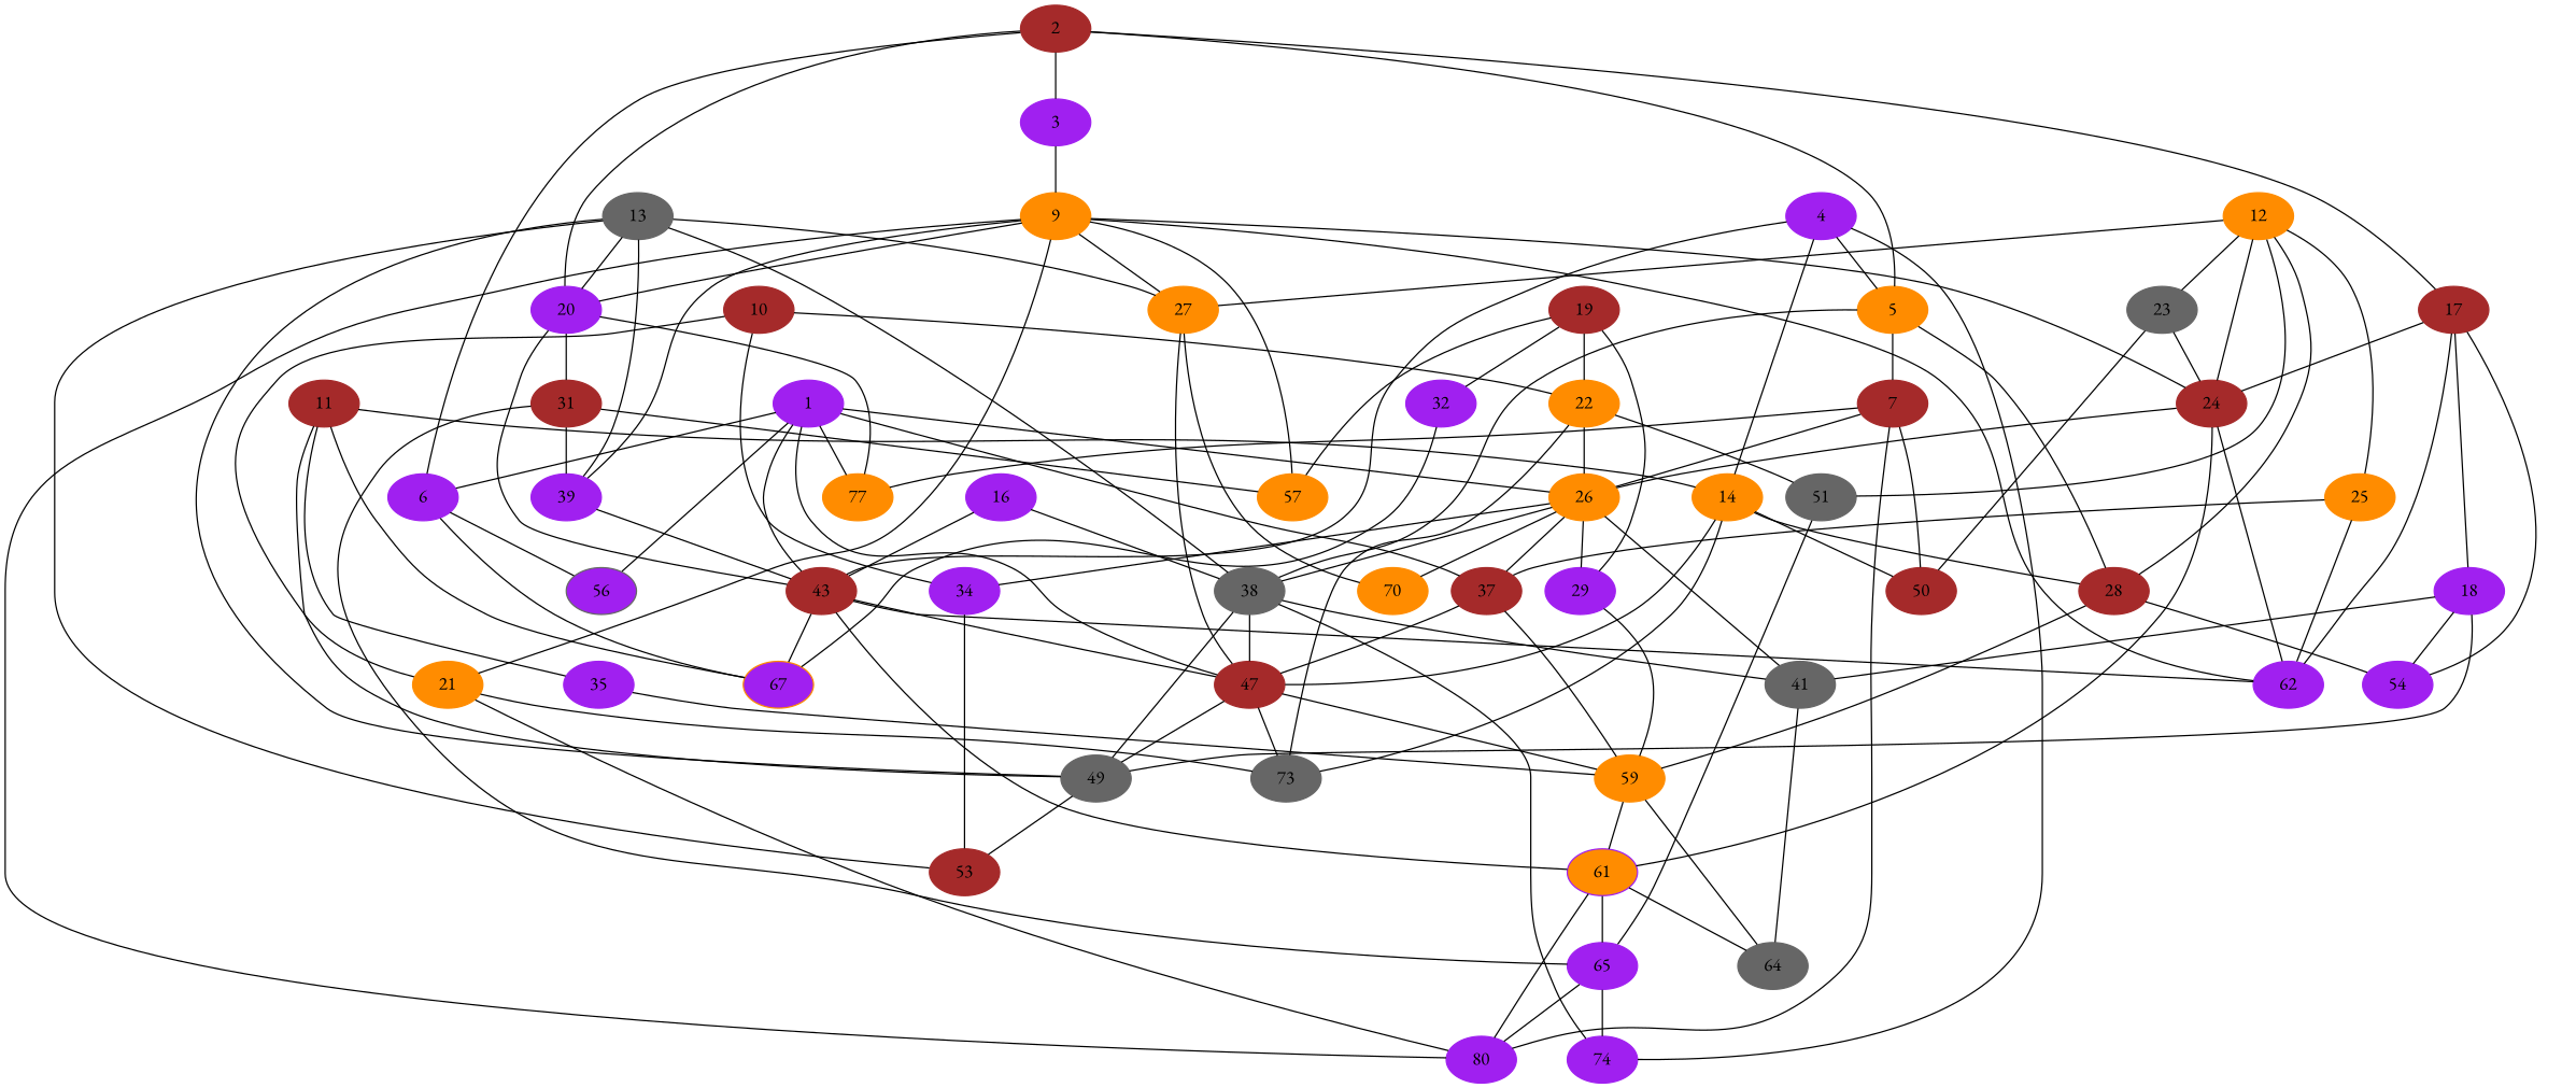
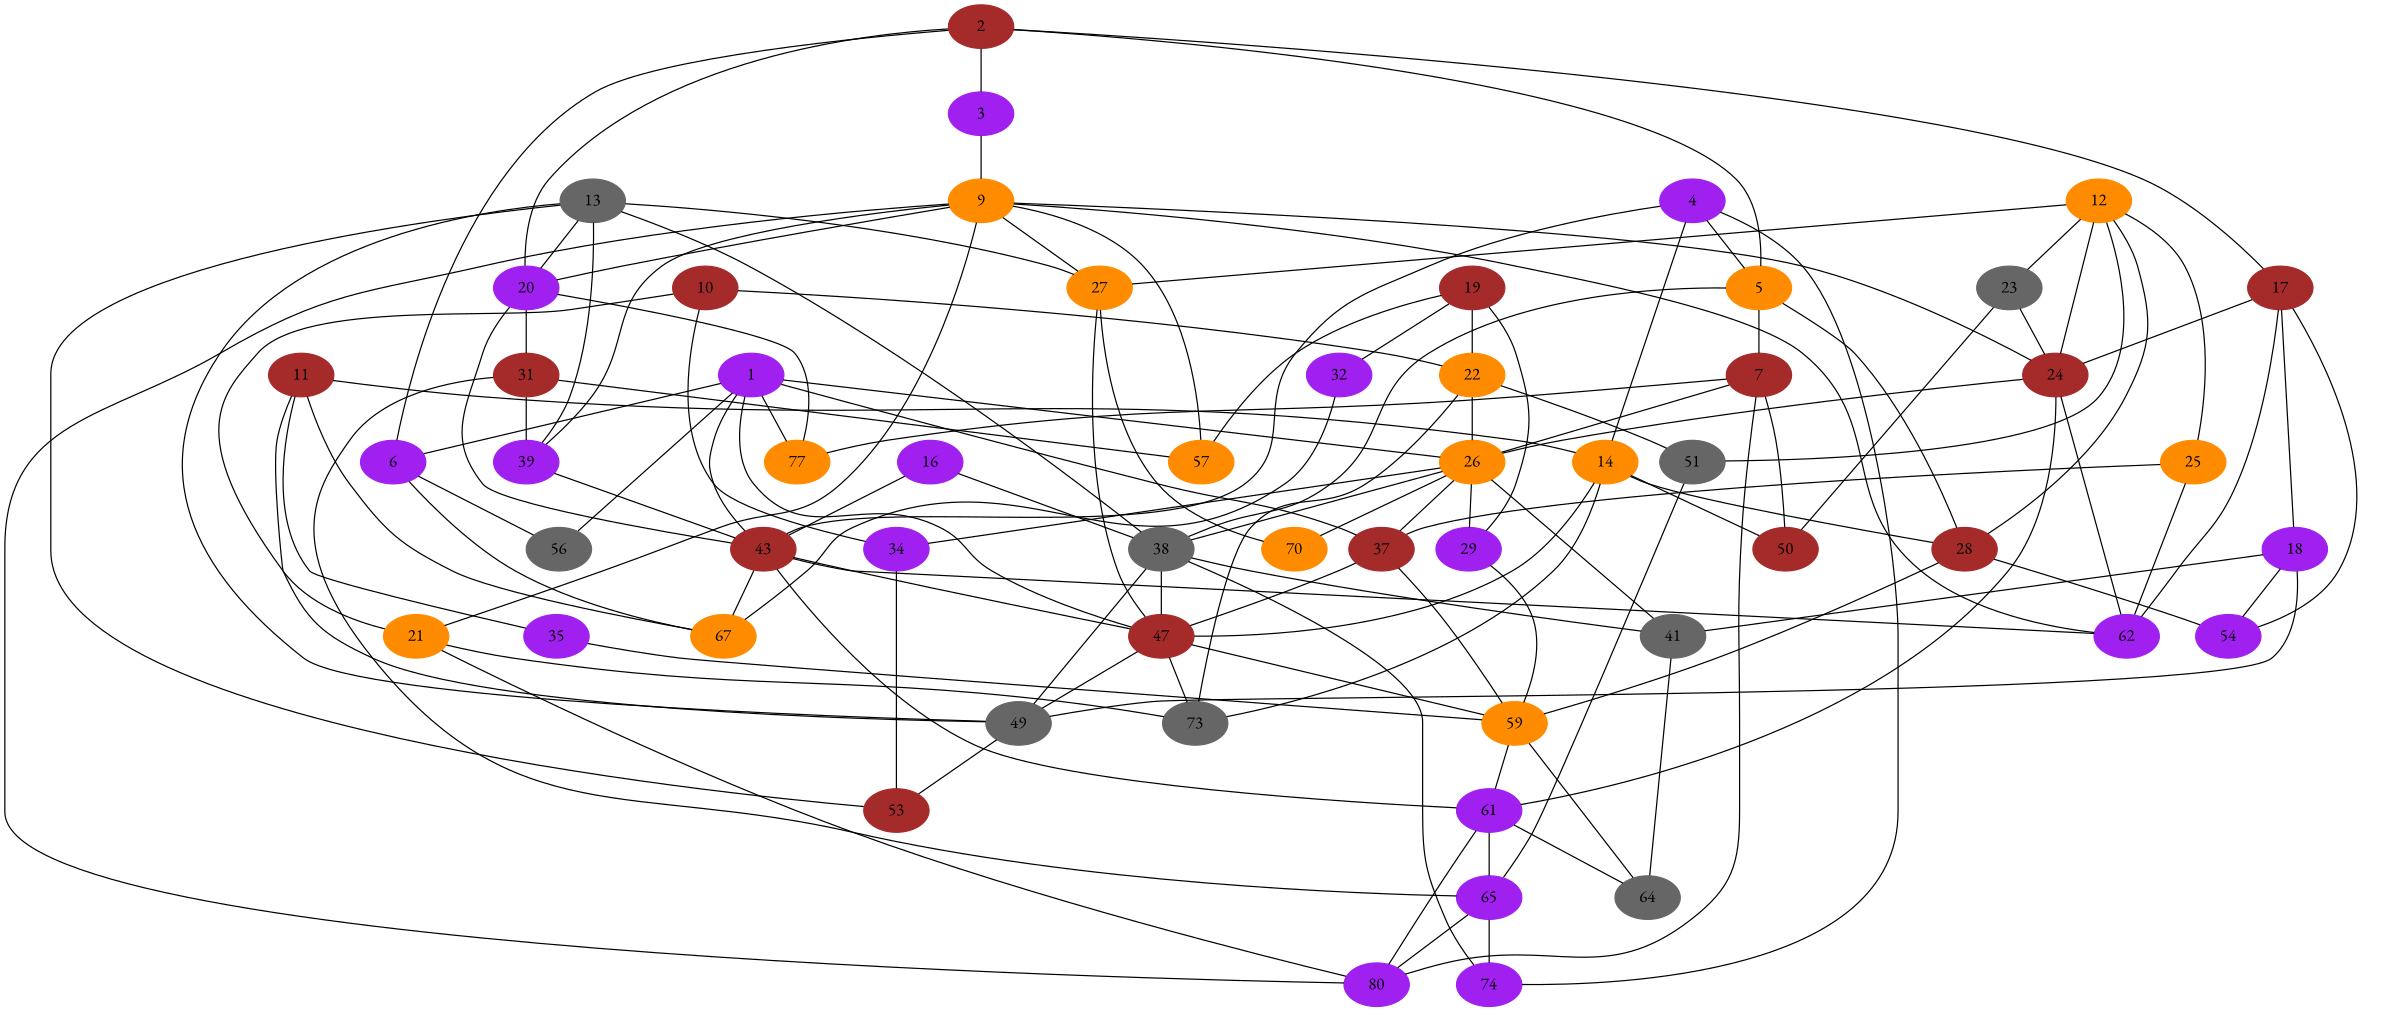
  graph {
    fontname="EB Garamond"
    node [color=purple fontname="EB Garamond" style=filled]
    edge [fontname="EB Garamond"]
    1 [super="+76"]
    6
    26 [color=darkorange super="+30"]
    37 [color=brown super="+75"]
    43 [color=brown super="+52"]
    47 [color=brown super="+58"]
-   56 [color=gray40 fillcolor=purple]
+   56 [color=gray40]
    77 [color=darkorange]
-   67 [color=darkorange fillcolor=purple]
+   67 [color=darkorange]
    38 [color=gray40 super="+45"]
    34
    41 [color=gray40 super="+46"]
    29 [super="+60"]
    70 [color=darkorange]
    59 [color=darkorange super="+63"]
-   61 [super="+71" fillcolor=darkorange]
+   61 [super="+71"]
    62 [super="+72"]
    49 [color=gray40 super="+55"]
    73 [color=gray40]
    2 [color=brown]
    3
    5 [color=darkorange]
    17 [color=brown super="+68"]
    20 [super="+48"]
    9 [color=darkorange super="+40"]
    7 [color=brown]
    28 [color=brown super="+42"]
    24 [color=brown super="+33"]
    18
    54 [super="+69"]
    31 [color=brown]
    80
    21 [color=darkorange super="+66"]
    27 [color=darkorange]
    39
    57 [color=darkorange]
    4 [super="+78"]
    14 [color=darkorange super="+36"]
    74
    50 [color=brown]
    22 [color=darkorange super="+44"]
    51 [color=gray40]
    65 [super="+79"]
    64 [color=gray40]
    10 [color=brown]
    53 [color=brown]
    11 [color=brown]
    35
    12 [color=darkorange super="+15"]
    23 [color=gray40]
    25 [color=darkorange]
    13 [color=gray40]
    16
    19 [color=brown]
    32
    1 -- 6
    1 -- 26
    1 -- 37
    1 -- 43 [weight=2]
    1 -- 47
    1 -- 56
    1 -- 77
    6 -- 56
    6 -- 67
    26 -- 37
    26 -- 38
    26 -- 34
    26 -- 41
    26 -- 29
    26 -- 70
    37 -- 47
    37 -- 59
    43 -- 47
    43 -- 67
    43 -- 61
    43 -- 62
    47 -- 59
    47 -- 49
    47 -- 73
    38 -- 47
    38 -- 41
    38 -- 49
    38 -- 74
    34 -- 53
    41 -- 64
    29 -- 59
    59 -- 61
    59 -- 64
    61 -- 80 [weight=2]
    61 -- 65
    61 -- 64
    49 -- 53
    2 -- 6
    2 -- 3
    2 -- 5
    2 -- 17
    2 -- 20
    3 -- 9
    5 -- 38
    5 -- 7
    5 -- 28
    17 -- 62
    17 -- 24
    17 -- 18
    17 -- 54
    20 -- 43
    20 -- 77
    20 -- 31
    9 -- 62
    9 -- 20
    9 -- 24
    9 -- 80
    9 -- 21
    9 -- 27
    9 -- 39
    9 -- 57
    7 -- 26
    7 -- 77
    7 -- 80
    7 -- 50
    28 -- 59
    28 -- 54
    24 -- 26
    24 -- 61
    24 -- 62 [weight=2]
    18 -- 41
    18 -- 49
    18 -- 54
    31 -- 39
    31 -- 57
    31 -- 65
    21 -- 73
    21 -- 80
    27 -- 47
    27 -- 70
    39 -- 43
    4 -- 43
    4 -- 5
    4 -- 14
    4 -- 74
    14 -- 47
    14 -- 73
    14 -- 28 [weight=2]
    14 -- 50 [weight=2]
    22 -- 26
    22 -- 73
    22 -- 51
    51 -- 65
    65 -- 80
    65 -- 74
    10 -- 34
    10 -- 21
    10 -- 22
    11 -- 67
    11 -- 49
    11 -- 14
    11 -- 35
    35 -- 59
    12 -- 28
    12 -- 24
    12 -- 27
    12 -- 51
    12 -- 23
    12 -- 25
    23 -- 24
    23 -- 50
    25 -- 37
    25 -- 62
    13 -- 38
    13 -- 49
    13 -- 20
    13 -- 27
    13 -- 39
    13 -- 53
    16 -- 43
    16 -- 38
    19 -- 29 [weight=2]
    19 -- 57
    19 -- 22
    19 -- 32
    32 -- 67
  }
